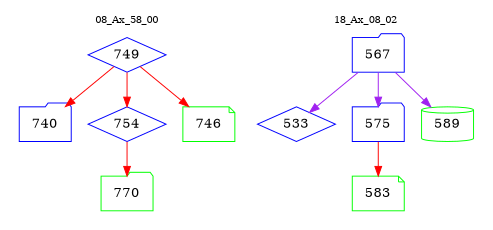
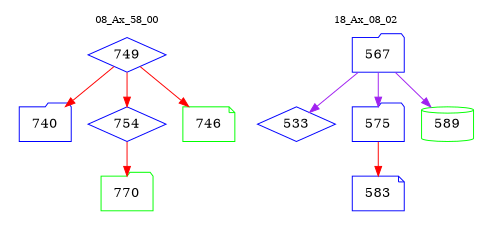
  digraph {
    node [color=blue shape=folder]
    edge [color=red]
    n1 [label=749 shape=diamond]
    n2 [label=740]
    n3 [label=754 shape=diamond]
    n4 [color=green label=746 shape=note]
    n5 [color=green label=770]
    n6 [label=567]
    n7 [label=533 shape=diamond]
    n8 [label=575]
    n9 [color=green label=589 shape=cylinder]
-   n10 [color=green label=583 shape=note]
+   n10 [label=583 shape=note]
    subgraph cluster_1 {
      color=white
      fontsize=10
      label="08_Ax_58_00"
      n1
      n2
      n3
      n4
      n5
    }
    subgraph cluster_2 {
      color=white
      fontsize=10
      label="18_Ax_08_02"
      n6
      n7
      n8
      n9
      n10
    }
    n1 -> n2
    n1 -> n3
    n1 -> n4
    n3 -> n5
    n6 -> n7 [color=purple]
    n6 -> n8 [color=purple]
    n6 -> n9 [color=purple]
    n8 -> n10
  }
